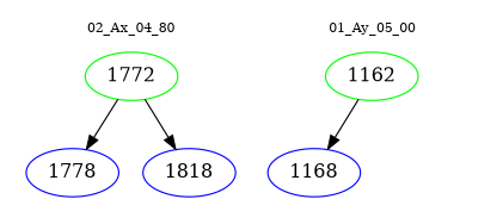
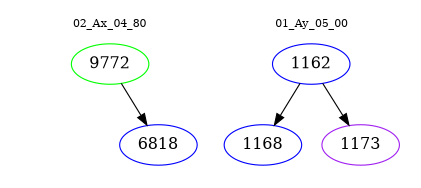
  digraph {
    node [color=blue]
    edge [color=black]
-   n1 [color=green label=1772]
-   n2 [label=1778]
-   n3 [label=1818]
-   n4 [color=green label=1162]
+   n1 [color=green label=9772]
+   n3 [label=6818]
+   n4 [label=1162]
    n5 [label=1168]
+   n6 [color=purple label=1173]
    subgraph cluster_1 {
      color=white
      fontsize=10
      label="02_Ax_04_80"
      n1
-     n2
      n3
    }
    subgraph cluster_2 {
      color=white
      fontsize=10
      label="01_Ay_05_00"
      n4
      n5
+     n6
    }
-   n1 -> n2
    n1 -> n3
    n4 -> n5
+   n4 -> n6
  }
